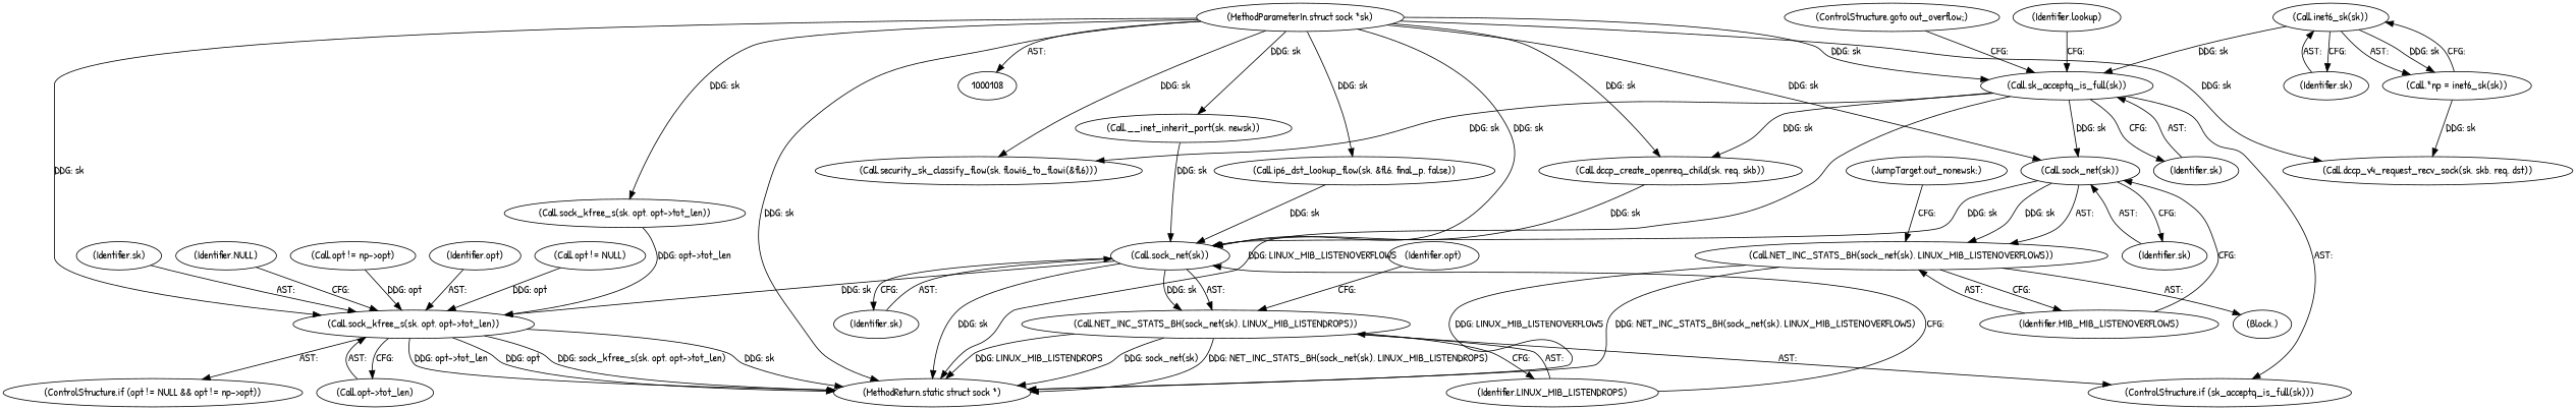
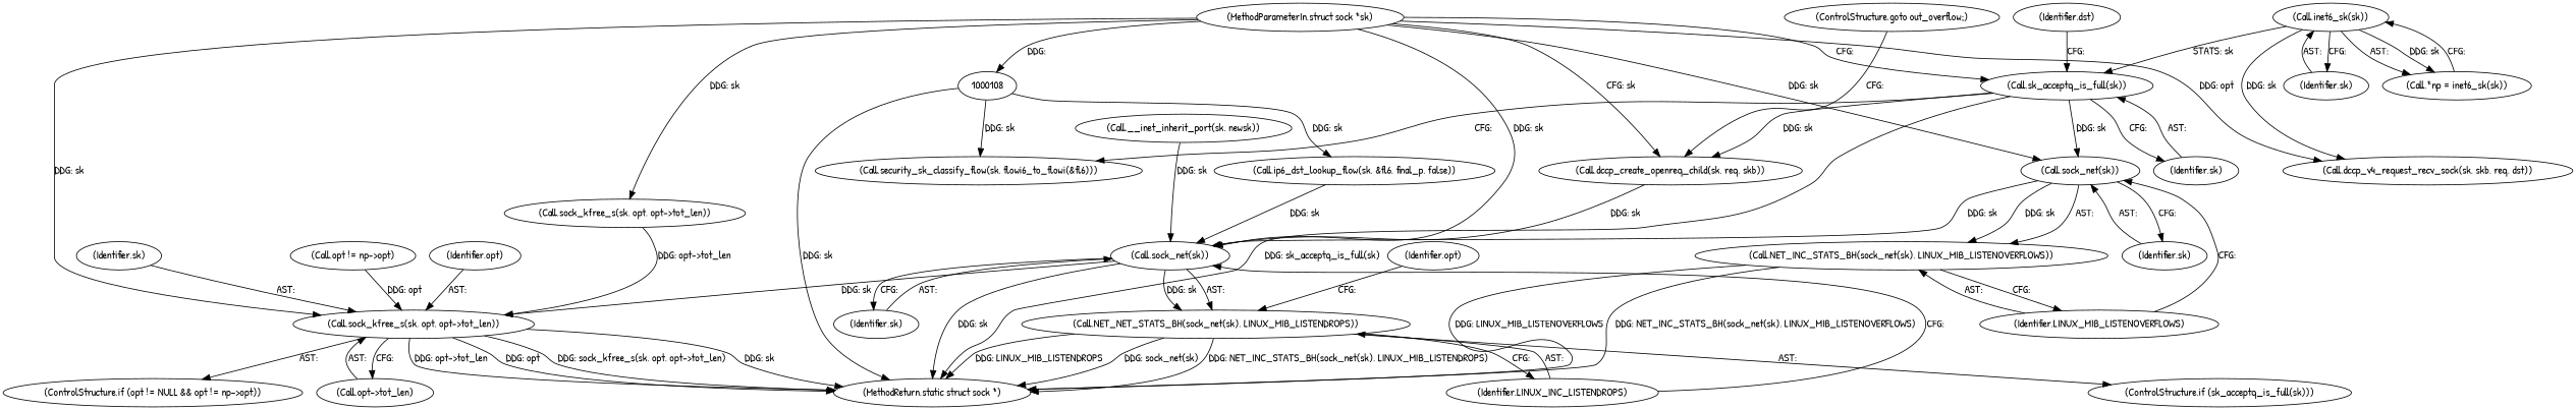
  digraph {
    fontname="Patrick Hand"
    node [fontname="Patrick Hand"]
    edge [fontname="Patrick Hand"]
    n1 [label="(Call,sock_net(sk))"]
    n2 [label="(Call,NET_INC_STATS_BH(sock_net(sk), LINUX_MIB_LISTENOVERFLOWS))"]
    n3 [label="(Call,sock_net(sk))"]
    n4 [label="(Identifier,sk)"]
    n5 [label="(MethodReturn,static struct sock *)"]
-   n6 [label="(Identifier,MIB_MIB_LISTENOVERFLOWS)"]
-   n7 [label="(Block,)"]
+   n6 [label="(Identifier,LINUX_MIB_LISTENOVERFLOWS)"]
    n8 [label="(Call,sock_kfree_s(sk, opt, opt->tot_len))"]
-   n9 [label="(Call,NET_INC_STATS_BH(sock_net(sk), LINUX_MIB_LISTENDROPS))"]
+   n9 [label="(Call,NET_NET_STATS_BH(sock_net(sk), LINUX_MIB_LISTENDROPS))"]
    n10 [label="(Identifier,sk)"]
    n11 [label="(Call,sk_acceptq_is_full(sk))"]
    n12 [label="(ControlStructure,if (sk_acceptq_is_full(sk)))"]
    n13 [label="(Identifier,sk)"]
    n14 [label="(Call,dccp_create_openreq_child(sk, req, skb))"]
    n15 [label="(Call,security_sk_classify_flow(sk, flowi6_to_flowi(&fl6)))"]
    n16 [label="(Call,inet6_sk(sk))"]
    n17 [label="(Identifier,sk)"]
    n18 [label="(Call,*np = inet6_sk(sk))"]
    n19 [label="(Call,dccp_v4_request_recv_sock(sk, skb, req, dst))"]
    n20 [label="(MethodParameterIn,struct sock *sk)"]
    n21 [label="(Call,ip6_dst_lookup_flow(sk, &fl6, final_p, false))"]
    n22 [label="(Call,__inet_inherit_port(sk, newsk))"]
    n23 [label="(Call,sock_kfree_s(sk, opt, opt->tot_len))"]
    1000108
    n25 [label="(Call,opt->tot_len)"]
    n26 [label="(ControlStructure,if (opt != NULL && opt != np->opt))"]
-   n27 [label="(Identifier,LINUX_MIB_LISTENDROPS)"]
+   n27 [label="(Identifier,LINUX_INC_LISTENDROPS)"]
    n28 [label="(ControlStructure,goto out_overflow;)"]
    n29 [label="(Identifier,sk)"]
-   n30 [label="(Identifier,NULL)"]
    n31 [label="(Call,opt != np->opt)"]
-   n32 [label="(JumpTarget,out_nonewsk:)"]
-   n33 [label="(Identifier,lookup)"]
+   n33 [label="(Identifier,dst)"]
    n34 [label="(Identifier,opt)"]
    n35 [label="(Identifier,opt)"]
-   n36 [label="(Call,opt != NULL)"]
    n1 -> n2 [label="AST: "]
    n1 -> n2 [label="DDG: sk"]
    n1 -> n3 [label="DDG: sk"]
    n1 -> n4 [label="CFG: "]
    n2 -> n5 [label="DDG: NET_INC_STATS_BH(sock_net(sk), LINUX_MIB_LISTENOVERFLOWS)"]
    n2 -> n5 [label="DDG: LINUX_MIB_LISTENOVERFLOWS"]
    n2 -> n6 [label="CFG: "]
-   n2 -> n7 [label="AST: "]
    n3 -> n5 [label="DDG: sk"]
    n3 -> n8 [label="DDG: sk"]
    n3 -> n9 [label="AST: "]
    n3 -> n9 [label="DDG: sk"]
    n3 -> n10 [label="CFG: "]
    n4 -> n1 [label="AST: "]
    n6 -> n1 [label="CFG: "]
    n6 -> n2 [label="AST: "]
    n8 -> n5 [label="DDG: opt->tot_len"]
    n8 -> n5 [label="DDG: opt"]
    n8 -> n5 [label="DDG: sock_kfree_s(sk, opt, opt->tot_len)"]
    n8 -> n5 [label="DDG: sk"]
    n8 -> n25 [label="CFG: "]
    n8 -> n26 [label="AST: "]
    n9 -> n5 [label="DDG: sock_net(sk)"]
    n9 -> n5 [label="DDG: NET_INC_STATS_BH(sock_net(sk), LINUX_MIB_LISTENDROPS)"]
    n9 -> n5 [label="DDG: LINUX_MIB_LISTENDROPS"]
    n9 -> n12 [label="AST: "]
    n9 -> n27 [label="CFG: "]
    n10 -> n3 [label="AST: "]
    n11 -> n1 [label="DDG: sk"]
-   n11 -> n5 [label="DDG: LINUX_MIB_LISTENOVERFLOWS"]
-   n11 -> n12 [label="AST: "]
+   n11 -> n5 [label="DDG: sk_acceptq_is_full(sk)"]
    n11 -> n13 [label="CFG: "]
    n11 -> n14 [label="DDG: sk"]
-   n11 -> n15 [label="DDG: sk"]
+   n11 -> n15 [label="CFG: "]
    n13 -> n11 [label="AST: "]
    n14 -> n3 [label="DDG: sk"]
-   n16 -> n11 [label="DDG: sk"]
+   n16 -> n11 [label="STATS: sk"]
    n16 -> n17 [label="CFG: "]
    n16 -> n18 [label="AST: "]
    n16 -> n18 [label="DDG: sk"]
-   n18 -> n19 [label="DDG: sk"]
+   n16 -> n19 [label="DDG: sk"]
    n17 -> n16 [label="AST: "]
    n18 -> n16 [label="CFG: "]
    n20 -> n1 [label="DDG: sk"]
    n20 -> n3 [label="DDG: sk"]
-   n20 -> n5 [label="DDG: sk"]
+   1000108 -> n5 [label="DDG: sk"]
    n20 -> n8 [label="DDG: sk"]
-   n20 -> n11 [label="DDG: sk"]
-   n20 -> n14 [label="DDG: sk"]
-   n20 -> n15 [label="DDG: sk"]
-   n20 -> n19 [label="DDG: sk"]
-   n20 -> n21 [label="DDG: sk"]
-   n20 -> n22 [label="DDG: sk"]
+   n20 -> n11 [label="CFG: "]
+   n20 -> n14 [label="CFG: sk"]
+   1000108 -> n15 [label="DDG: sk"]
+   n20 -> n19 [label="DDG: opt"]
+   1000108 -> n21 [label="DDG: sk"]
    n20 -> n23 [label="DDG: sk"]
-   n20 -> 1000108 [label="AST: "]
+   n20 -> 1000108 [label="DDG: "]
    n21 -> n3 [label="DDG: sk"]
    n22 -> n3 [label="DDG: sk"]
    n23 -> n8 [label="DDG: opt->tot_len"]
    n25 -> n8 [label="AST: "]
    n27 -> n3 [label="CFG: "]
    n27 -> n9 [label="AST: "]
-   n28 -> n11 [label="CFG: "]
+   n28 -> n14 [label="CFG: "]
    n29 -> n8 [label="AST: "]
-   n30 -> n8 [label="CFG: "]
    n31 -> n8 [label="DDG: opt"]
-   n32 -> n2 [label="CFG: "]
    n33 -> n11 [label="CFG: "]
    n34 -> n8 [label="AST: "]
    n35 -> n9 [label="CFG: "]
-   n36 -> n8 [label="DDG: opt"]
  }
